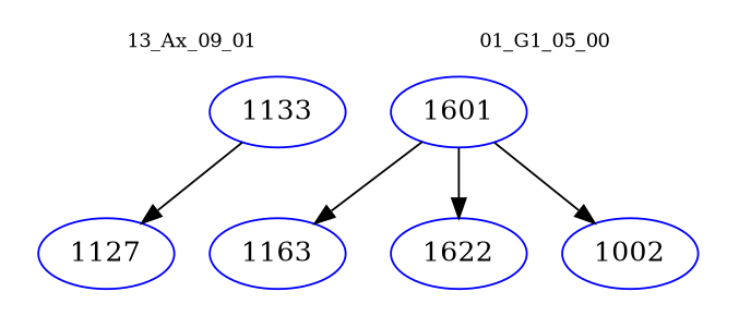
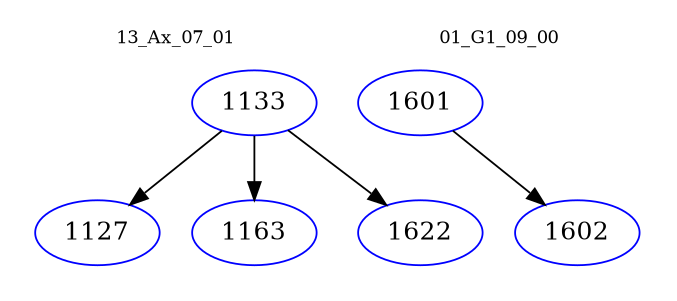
  digraph {
    node [color=blue]
    edge [color=black]
    n1 [label=1133]
    n2 [label=1127]
    n3 [label=1163]
    n4 [label=1601]
-   n5 [label=1002]
+   n5 [label=1602]
    n6 [label=1622]
    subgraph cluster_1 {
      color=white
      fontsize=10
-     label="13_Ax_09_01"
+     label="13_Ax_07_01"
      n1
      n2
      n3
    }
    subgraph cluster_2 {
      color=white
      fontsize=10
-     label="01_G1_05_00"
+     label="01_G1_09_00"
      n4
      n5
      n6
    }
    n1 -> n2
-   n4 -> n3
+   n1 -> n3
    n4 -> n5
-   n4 -> n6
+   n1 -> n6
  }
